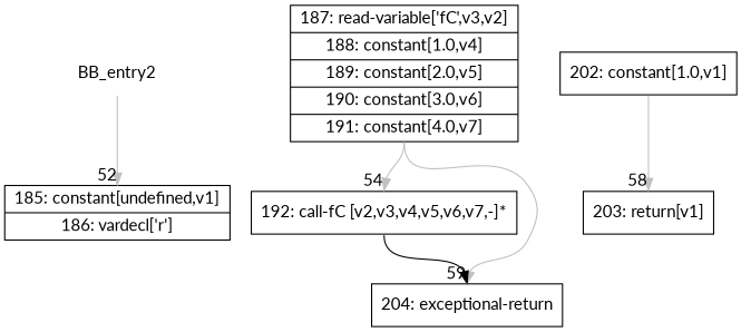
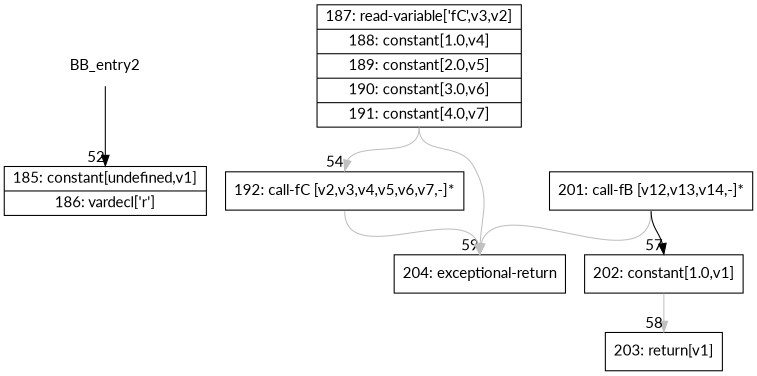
  digraph {
    fontname=Lato
    rankdir=TD
    node [fontname=Lato shape=record]
    edge [fontname=Lato headport=n tailport=s color=gray]
    n1 [label=BB_entry2 shape=none]
    n2 [label="{185: constant[undefined,v1]|186: vardecl['r']}"]
    n3 [label="{187: read-variable['fC',v3,v2]|188: constant[1.0,v4]|189: constant[2.0,v5]|190: constant[3.0,v6]|191: constant[4.0,v7]}"]
    n4 [label="{192: call-fC [v2,v3,v4,v5,v6,v7,-]*}"]
    n5 [label="{204: exceptional-return}"]
+   n6 [label="{201: call-fB [v12,v13,v14,-]*}"]
    n7 [label="{202: constant[1.0,v1]}"]
    n8 [label="{203: return[v1]}"]
-   n1 -> n2 [headlabel="    52"]
+   n1 -> n2 [headlabel="    52" color=""]
    n3 -> n4 [headlabel="      54"]
    n3 -> n5 [headlabel="      59"]
-   n4 -> n5 [color=black]
+   n4 -> n5
+   n6 -> n5
+   n6 -> n7 [headlabel="      57" color=""]
    n7 -> n8 [headlabel="      58"]
  }
